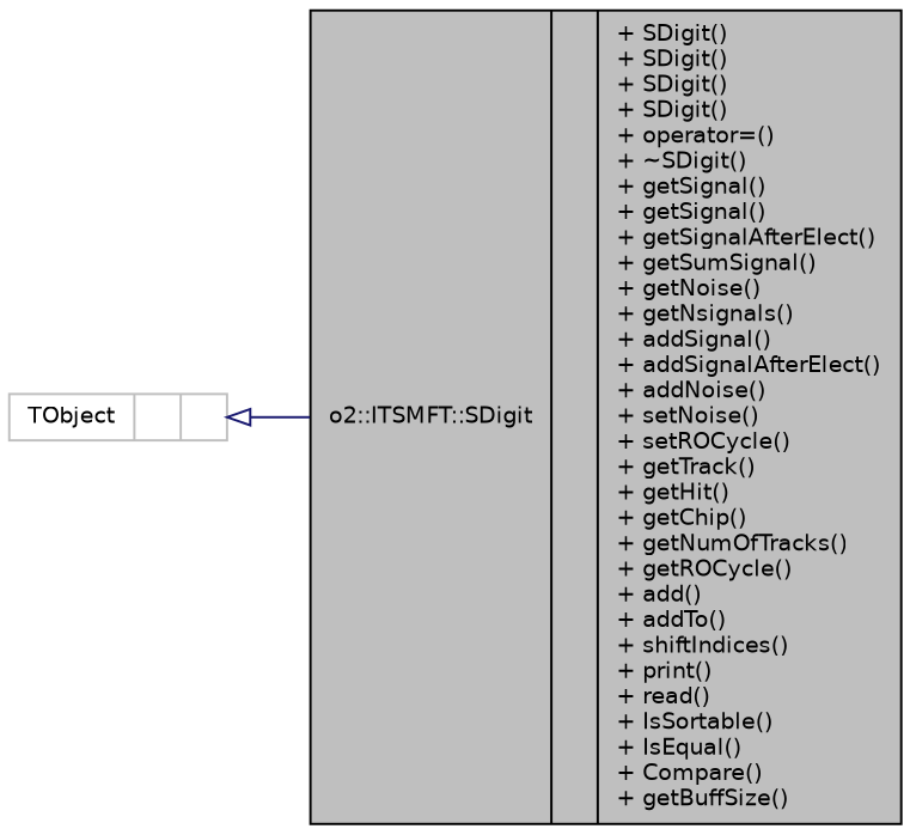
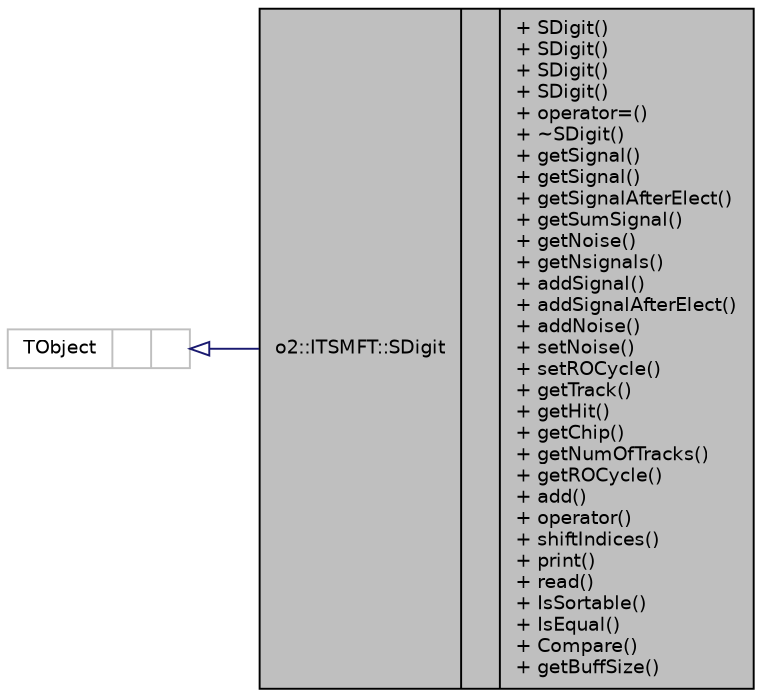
  digraph {
    rankdir=LR
    node [fontname=Helvetica fontsize=10 shape=record]
-   n1 [color=black fillcolor=grey75 fontcolor=black height=0.2 label="{o2::ITSMFT::SDigit\n||+ SDigit()\l+ SDigit()\l+ SDigit()\l+ SDigit()\l+ operator=()\l+ ~SDigit()\l+ getSignal()\l+ getSignal()\l+ getSignalAfterElect()\l+ getSumSignal()\l+ getNoise()\l+ getNsignals()\l+ addSignal()\l+ addSignalAfterElect()\l+ addNoise()\l+ setNoise()\l+ setROCycle()\l+ getTrack()\l+ getHit()\l+ getChip()\l+ getNumOfTracks()\l+ getROCycle()\l+ add()\l+ addTo()\l+ shiftIndices()\l+ print()\l+ read()\l+ IsSortable()\l+ IsEqual()\l+ Compare()\l+ getBuffSize()\l}" style=filled width=0.4]
+   n1 [color=black fillcolor=grey75 fontcolor=black height=0.2 label="{o2::ITSMFT::SDigit\n||+ SDigit()\l+ SDigit()\l+ SDigit()\l+ SDigit()\l+ operator=()\l+ ~SDigit()\l+ getSignal()\l+ getSignal()\l+ getSignalAfterElect()\l+ getSumSignal()\l+ getNoise()\l+ getNsignals()\l+ addSignal()\l+ addSignalAfterElect()\l+ addNoise()\l+ setNoise()\l+ setROCycle()\l+ getTrack()\l+ getHit()\l+ getChip()\l+ getNumOfTracks()\l+ getROCycle()\l+ add()\l+ operator()\l+ shiftIndices()\l+ print()\l+ read()\l+ IsSortable()\l+ IsEqual()\l+ Compare()\l+ getBuffSize()\l}" style=filled width=0.4]
    n2 [color=grey75 height=0.2 label="{TObject\n||}" width=0.4]
    n2 -> n1 [arrowtail=onormal color=midnightblue dir=back fontname=Helvetica fontsize=10 labelfontname=Helvetica labelfontsize=10 style=solid]
  }
